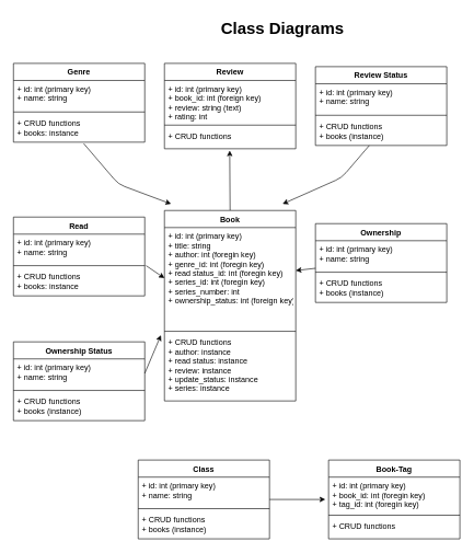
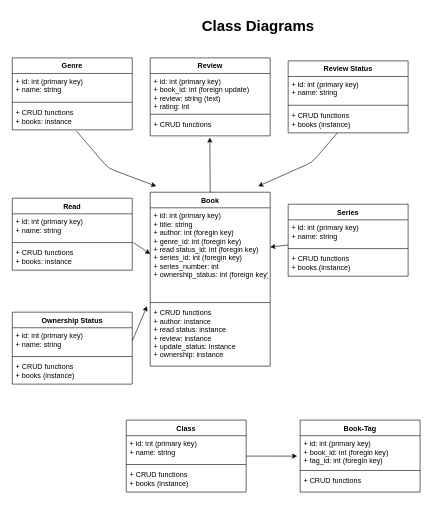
  <mxCell id="0" />
  <mxCell id="1" parent="0" />
  <mxCell id="2" value="Genre" style="swimlane;fontStyle=1;align=center;verticalAlign=top;childLayout=stackLayout;horizontal=1;startSize=26;horizontalStack=0;resizeParent=1;resizeParentMax=0;resizeLast=0;collapsible=1;marginBottom=0;" vertex="1" parent="1"><mxGeometry x="20" y="96" width="200" height="120" as="geometry" /></mxCell>
  <mxCell id="3" value="+ id: int (primary key)&#10;+ name: string" style="text;strokeColor=none;fillColor=none;align=left;verticalAlign=top;spacingLeft=4;spacingRight=4;overflow=hidden;rotatable=0;points=[[0,0.5],[1,0.5]];portConstraint=eastwest;" vertex="1" parent="2"><mxGeometry y="26" width="200" height="44" as="geometry" /></mxCell>
  <mxCell id="4" value="" style="line;strokeWidth=1;fillColor=none;align=left;verticalAlign=middle;spacingTop=-1;spacingLeft=3;spacingRight=3;rotatable=0;labelPosition=right;points=[];portConstraint=eastwest;" vertex="1" parent="2"><mxGeometry y="70" width="200" height="8" as="geometry" /></mxCell>
  <mxCell id="5" value="+ CRUD functions&#10;+ books: instance" style="text;strokeColor=none;fillColor=none;align=left;verticalAlign=top;spacingLeft=4;spacingRight=4;overflow=hidden;rotatable=0;points=[[0,0.5],[1,0.5]];portConstraint=eastwest;" vertex="1" parent="2"><mxGeometry y="78" width="200" height="42" as="geometry" /></mxCell>
  <mxCell id="6" value="Class Diagrams" style="text;align=center;fontStyle=1;verticalAlign=top;spacingLeft=3;spacingRight=3;strokeColor=none;rotatable=0;points=[[0,0.5],[1,0.5]];portConstraint=eastwest;fillColor=none;fontSize=25;" vertex="1" parent="1"><mxGeometry x="390" y="20" width="80" height="26" as="geometry" /></mxCell>
  <mxCell id="7" value="" style="endArrow=classic;html=1;fontSize=16;exitX=0.5;exitY=0;exitDx=0;exitDy=0;entryX=0.497;entryY=1.086;entryDx=0;entryDy=0;entryPerimeter=0;" edge="1" parent="1" source="11" target="22"><mxGeometry width="50" height="50" relative="1" as="geometry"><mxPoint x="359" y="226" as="sourcePoint" /><mxPoint x="400" y="260" as="targetPoint" /></mxGeometry></mxCell>
  <mxCell id="8" value="" style="endArrow=classic;html=1;fontSize=16;exitX=0.535;exitY=1.048;exitDx=0;exitDy=0;exitPerimeter=0;" edge="1" parent="1" source="5"><mxGeometry width="50" height="50" relative="1" as="geometry"><mxPoint x="410.96" y="236" as="sourcePoint" /><mxPoint x="260" y="310" as="targetPoint" /><Array as="points"><mxPoint x="180" y="280" /></Array></mxGeometry></mxCell>
  <mxCell id="9" value="" style="endArrow=classic;html=1;fontSize=16;" edge="1" parent="1" source="26"><mxGeometry width="50" height="50" relative="1" as="geometry"><mxPoint x="410.96" y="236" as="sourcePoint" /><mxPoint x="430" y="310" as="targetPoint" /><Array as="points"><mxPoint x="520" y="270" /></Array></mxGeometry></mxCell>
  <mxCell id="10" value="" style="endArrow=classic;html=1;fontSize=16;exitX=0;exitY=0.955;exitDx=0;exitDy=0;exitPerimeter=0;" edge="1" parent="1" source="28" target="12"><mxGeometry width="50" height="50" relative="1" as="geometry"><mxPoint x="444.996" y="570" as="sourcePoint" /><mxPoint x="613" y="570" as="targetPoint" /></mxGeometry></mxCell>
  <mxCell id="11" value="Book" style="swimlane;fontStyle=1;align=center;verticalAlign=top;childLayout=stackLayout;horizontal=1;startSize=26;horizontalStack=0;resizeParent=1;resizeParentMax=0;resizeLast=0;collapsible=1;marginBottom=0;" vertex="1" parent="1"><mxGeometry x="250" y="320" width="200" height="290" as="geometry" /></mxCell>
  <mxCell id="12" value="+ id: int (primary key)&#10;+ title: string&#10;+ author: int (foregin key)&#10;+ genre_id: int (foregin key)&#10;+ read status_id: int (foregin key)&#10;+ series_id: int (foregin key)&#10;+ series_number: int&#10;+ ownership_status: int (foreign key)" style="text;strokeColor=none;fillColor=none;align=left;verticalAlign=top;spacingLeft=4;spacingRight=4;overflow=hidden;rotatable=0;points=[[0,0.5],[1,0.5]];portConstraint=eastwest;" vertex="1" parent="11"><mxGeometry y="26" width="200" height="154" as="geometry" /></mxCell>
  <mxCell id="13" value="" style="line;strokeWidth=1;fillColor=none;align=left;verticalAlign=middle;spacingTop=-1;spacingLeft=3;spacingRight=3;rotatable=0;labelPosition=right;points=[];portConstraint=eastwest;" vertex="1" parent="11"><mxGeometry y="180" width="200" height="8" as="geometry" /></mxCell>
- <mxCell id="14" value="+ CRUD functions&#10;+ author: instance&#10;+ read status: instance&#10;+ review: instance&#10;+ update_status: instance&#10;+ series: instance" style="text;strokeColor=none;fillColor=none;align=left;verticalAlign=top;spacingLeft=4;spacingRight=4;overflow=hidden;rotatable=0;points=[[0,0.5],[1,0.5]];portConstraint=eastwest;" vertex="1" parent="11"><mxGeometry y="188" width="200" height="102" as="geometry" /></mxCell>
+ <mxCell id="14" value="+ CRUD functions&#10;+ author: instance&#10;+ read status: instance&#10;+ review: instance&#10;+ update_status: instance&#10;+ ownership: instance" style="text;strokeColor=none;fillColor=none;align=left;verticalAlign=top;spacingLeft=4;spacingRight=4;overflow=hidden;rotatable=0;points=[[0,0.5],[1,0.5]];portConstraint=eastwest;" vertex="1" parent="11"><mxGeometry y="188" width="200" height="102" as="geometry" /></mxCell>
  <mxCell id="15" value="Read" style="swimlane;fontStyle=1;align=center;verticalAlign=top;childLayout=stackLayout;horizontal=1;startSize=26;horizontalStack=0;resizeParent=1;resizeParentMax=0;resizeLast=0;collapsible=1;marginBottom=0;" vertex="1" parent="1"><mxGeometry x="20" y="330" width="200" height="120" as="geometry" /></mxCell>
  <mxCell id="16" value="+ id: int (primary key)&#10;+ name: string" style="text;strokeColor=none;fillColor=none;align=left;verticalAlign=top;spacingLeft=4;spacingRight=4;overflow=hidden;rotatable=0;points=[[0,0.5],[1,0.5]];portConstraint=eastwest;" vertex="1" parent="15"><mxGeometry y="26" width="200" height="44" as="geometry" /></mxCell>
  <mxCell id="17" value="" style="line;strokeWidth=1;fillColor=none;align=left;verticalAlign=middle;spacingTop=-1;spacingLeft=3;spacingRight=3;rotatable=0;labelPosition=right;points=[];portConstraint=eastwest;" vertex="1" parent="15"><mxGeometry y="70" width="200" height="8" as="geometry" /></mxCell>
  <mxCell id="18" value="+ CRUD functions&#10;+ books: instance" style="text;strokeColor=none;fillColor=none;align=left;verticalAlign=top;spacingLeft=4;spacingRight=4;overflow=hidden;rotatable=0;points=[[0,0.5],[1,0.5]];portConstraint=eastwest;" vertex="1" parent="15"><mxGeometry y="78" width="200" height="42" as="geometry" /></mxCell>
  <mxCell id="19" value="Review" style="swimlane;fontStyle=1;align=center;verticalAlign=top;childLayout=stackLayout;horizontal=1;startSize=26;horizontalStack=0;resizeParent=1;resizeParentMax=0;resizeLast=0;collapsible=1;marginBottom=0;" vertex="1" parent="1"><mxGeometry x="250" y="96" width="200" height="130" as="geometry" /></mxCell>
- <mxCell id="20" value="+ id: int (primary key)&#10;+ book_id: int (foreign key)&#10;+ review: string (text)&#10;+ rating: int" style="text;strokeColor=none;fillColor=none;align=left;verticalAlign=top;spacingLeft=4;spacingRight=4;overflow=hidden;rotatable=0;points=[[0,0.5],[1,0.5]];portConstraint=eastwest;" vertex="1" parent="19"><mxGeometry y="26" width="200" height="64" as="geometry" /></mxCell>
+ <mxCell id="20" value="+ id: int (primary key)&#10;+ book_id: int (foreign update)&#10;+ review: string (text)&#10;+ rating: int" style="text;strokeColor=none;fillColor=none;align=left;verticalAlign=top;spacingLeft=4;spacingRight=4;overflow=hidden;rotatable=0;points=[[0,0.5],[1,0.5]];portConstraint=eastwest;" vertex="1" parent="19"><mxGeometry y="26" width="200" height="64" as="geometry" /></mxCell>
  <mxCell id="21" value="" style="line;strokeWidth=1;fillColor=none;align=left;verticalAlign=middle;spacingTop=-1;spacingLeft=3;spacingRight=3;rotatable=0;labelPosition=right;points=[];portConstraint=eastwest;" vertex="1" parent="19"><mxGeometry y="90" width="200" height="8" as="geometry" /></mxCell>
  <mxCell id="22" value="+ CRUD functions" style="text;strokeColor=none;fillColor=none;align=left;verticalAlign=top;spacingLeft=4;spacingRight=4;overflow=hidden;rotatable=0;points=[[0,0.5],[1,0.5]];portConstraint=eastwest;" vertex="1" parent="19"><mxGeometry y="98" width="200" height="32" as="geometry" /></mxCell>
  <mxCell id="23" value="Review Status" style="swimlane;fontStyle=1;align=center;verticalAlign=top;childLayout=stackLayout;horizontal=1;startSize=26;horizontalStack=0;resizeParent=1;resizeParentMax=0;resizeLast=0;collapsible=1;marginBottom=0;" vertex="1" parent="1"><mxGeometry x="480" y="101" width="200" height="120" as="geometry" /></mxCell>
  <mxCell id="24" value="+ id: int (primary key)&#10;+ name: string" style="text;strokeColor=none;fillColor=none;align=left;verticalAlign=top;spacingLeft=4;spacingRight=4;overflow=hidden;rotatable=0;points=[[0,0.5],[1,0.5]];portConstraint=eastwest;" vertex="1" parent="23"><mxGeometry y="26" width="200" height="44" as="geometry" /></mxCell>
  <mxCell id="25" value="" style="line;strokeWidth=1;fillColor=none;align=left;verticalAlign=middle;spacingTop=-1;spacingLeft=3;spacingRight=3;rotatable=0;labelPosition=right;points=[];portConstraint=eastwest;" vertex="1" parent="23"><mxGeometry y="70" width="200" height="8" as="geometry" /></mxCell>
  <mxCell id="26" value="+ CRUD functions&#10;+ books (instance)" style="text;strokeColor=none;fillColor=none;align=left;verticalAlign=top;spacingLeft=4;spacingRight=4;overflow=hidden;rotatable=0;points=[[0,0.5],[1,0.5]];portConstraint=eastwest;" vertex="1" parent="23"><mxGeometry y="78" width="200" height="42" as="geometry" /></mxCell>
- <mxCell id="27" value="Ownership" style="swimlane;fontStyle=1;align=center;verticalAlign=top;childLayout=stackLayout;horizontal=1;startSize=26;horizontalStack=0;resizeParent=1;resizeParentMax=0;resizeLast=0;collapsible=1;marginBottom=0;" vertex="1" parent="1"><mxGeometry x="480" y="340" width="200" height="120" as="geometry" /></mxCell>
+ <mxCell id="27" value="Series" style="swimlane;fontStyle=1;align=center;verticalAlign=top;childLayout=stackLayout;horizontal=1;startSize=26;horizontalStack=0;resizeParent=1;resizeParentMax=0;resizeLast=0;collapsible=1;marginBottom=0;" vertex="1" parent="1"><mxGeometry x="480" y="340" width="200" height="120" as="geometry" /></mxCell>
  <mxCell id="28" value="+ id: int (primary key)&#10;+ name: string" style="text;strokeColor=none;fillColor=none;align=left;verticalAlign=top;spacingLeft=4;spacingRight=4;overflow=hidden;rotatable=0;points=[[0,0.5],[1,0.5]];portConstraint=eastwest;" vertex="1" parent="27"><mxGeometry y="26" width="200" height="44" as="geometry" /></mxCell>
  <mxCell id="29" value="" style="line;strokeWidth=1;fillColor=none;align=left;verticalAlign=middle;spacingTop=-1;spacingLeft=3;spacingRight=3;rotatable=0;labelPosition=right;points=[];portConstraint=eastwest;" vertex="1" parent="27"><mxGeometry y="70" width="200" height="8" as="geometry" /></mxCell>
  <mxCell id="30" value="+ CRUD functions&#10;+ books (instance)" style="text;strokeColor=none;fillColor=none;align=left;verticalAlign=top;spacingLeft=4;spacingRight=4;overflow=hidden;rotatable=0;points=[[0,0.5],[1,0.5]];portConstraint=eastwest;" vertex="1" parent="27"><mxGeometry y="78" width="200" height="42" as="geometry" /></mxCell>
  <mxCell id="31" value="" style="endArrow=classic;html=1;fontSize=16;exitX=1.01;exitY=1.091;exitDx=0;exitDy=0;exitPerimeter=0;entryX=0;entryY=0.5;entryDx=0;entryDy=0;" edge="1" parent="1" source="16" target="12"><mxGeometry width="50" height="50" relative="1" as="geometry"><mxPoint x="490" y="418.02" as="sourcePoint" /><mxPoint x="460" y="419.169" as="targetPoint" /></mxGeometry></mxCell>
  <mxCell id="32" value="" style="endArrow=classic;html=1;fontSize=16;entryX=-0.025;entryY=0.63;entryDx=0;entryDy=0;entryPerimeter=0;" edge="1" parent="1" target="34"><mxGeometry width="50" height="50" relative="1" as="geometry"><mxPoint x="410" y="760" as="sourcePoint" /><mxPoint x="460" y="710" as="targetPoint" /></mxGeometry></mxCell>
  <mxCell id="33" value="Book-Tag" style="swimlane;fontStyle=1;align=center;verticalAlign=top;childLayout=stackLayout;horizontal=1;startSize=26;horizontalStack=0;resizeParent=1;resizeParentMax=0;resizeLast=0;collapsible=1;marginBottom=0;" vertex="1" parent="1"><mxGeometry x="500" y="700" width="200" height="120" as="geometry" /></mxCell>
  <mxCell id="34" value="+ id: int (primary key)&#10;+ book_id: int (foregin key)&#10;+ tag_id: int (foregin key)" style="text;strokeColor=none;fillColor=none;align=left;verticalAlign=top;spacingLeft=4;spacingRight=4;overflow=hidden;rotatable=0;points=[[0,0.5],[1,0.5]];portConstraint=eastwest;" vertex="1" parent="33"><mxGeometry y="26" width="200" height="54" as="geometry" /></mxCell>
  <mxCell id="35" value="" style="line;strokeWidth=1;fillColor=none;align=left;verticalAlign=middle;spacingTop=-1;spacingLeft=3;spacingRight=3;rotatable=0;labelPosition=right;points=[];portConstraint=eastwest;" vertex="1" parent="33"><mxGeometry y="80" width="200" height="8" as="geometry" /></mxCell>
  <mxCell id="36" value="+ CRUD functions" style="text;strokeColor=none;fillColor=none;align=left;verticalAlign=top;spacingLeft=4;spacingRight=4;overflow=hidden;rotatable=0;points=[[0,0.5],[1,0.5]];portConstraint=eastwest;" vertex="1" parent="33"><mxGeometry y="88" width="200" height="32" as="geometry" /></mxCell>
  <mxCell id="37" value="Class" style="swimlane;fontStyle=1;align=center;verticalAlign=top;childLayout=stackLayout;horizontal=1;startSize=26;horizontalStack=0;resizeParent=1;resizeParentMax=0;resizeLast=0;collapsible=1;marginBottom=0;" vertex="1" parent="1"><mxGeometry x="210" y="700" width="200" height="120" as="geometry" /></mxCell>
  <mxCell id="38" value="+ id: int (primary key)&#10;+ name: string" style="text;strokeColor=none;fillColor=none;align=left;verticalAlign=top;spacingLeft=4;spacingRight=4;overflow=hidden;rotatable=0;points=[[0,0.5],[1,0.5]];portConstraint=eastwest;" vertex="1" parent="37"><mxGeometry y="26" width="200" height="44" as="geometry" /></mxCell>
  <mxCell id="39" value="" style="line;strokeWidth=1;fillColor=none;align=left;verticalAlign=middle;spacingTop=-1;spacingLeft=3;spacingRight=3;rotatable=0;labelPosition=right;points=[];portConstraint=eastwest;" vertex="1" parent="37"><mxGeometry y="70" width="200" height="8" as="geometry" /></mxCell>
  <mxCell id="40" value="+ CRUD functions&#10;+ books (instance)" style="text;strokeColor=none;fillColor=none;align=left;verticalAlign=top;spacingLeft=4;spacingRight=4;overflow=hidden;rotatable=0;points=[[0,0.5],[1,0.5]];portConstraint=eastwest;" vertex="1" parent="37"><mxGeometry y="78" width="200" height="42" as="geometry" /></mxCell>
  <mxCell id="41" value="Ownership Status" style="swimlane;fontStyle=1;align=center;verticalAlign=top;childLayout=stackLayout;horizontal=1;startSize=26;horizontalStack=0;resizeParent=1;resizeParentMax=0;resizeLast=0;collapsible=1;marginBottom=0;" vertex="1" parent="1"><mxGeometry x="20" y="520" width="200" height="120" as="geometry" /></mxCell>
  <mxCell id="42" value="+ id: int (primary key)&#10;+ name: string" style="text;strokeColor=none;fillColor=none;align=left;verticalAlign=top;spacingLeft=4;spacingRight=4;overflow=hidden;rotatable=0;points=[[0,0.5],[1,0.5]];portConstraint=eastwest;" vertex="1" parent="41"><mxGeometry y="26" width="200" height="44" as="geometry" /></mxCell>
  <mxCell id="43" value="" style="line;strokeWidth=1;fillColor=none;align=left;verticalAlign=middle;spacingTop=-1;spacingLeft=3;spacingRight=3;rotatable=0;labelPosition=right;points=[];portConstraint=eastwest;" vertex="1" parent="41"><mxGeometry y="70" width="200" height="8" as="geometry" /></mxCell>
  <mxCell id="44" value="+ CRUD functions&#10;+ books (instance)" style="text;strokeColor=none;fillColor=none;align=left;verticalAlign=top;spacingLeft=4;spacingRight=4;overflow=hidden;rotatable=0;points=[[0,0.5],[1,0.5]];portConstraint=eastwest;" vertex="1" parent="41"><mxGeometry y="78" width="200" height="42" as="geometry" /></mxCell>
  <mxCell id="45" value="" style="endArrow=classic;html=1;fontSize=16;exitX=1;exitY=0.5;exitDx=0;exitDy=0;entryX=-0.027;entryY=0.019;entryDx=0;entryDy=0;entryPerimeter=0;" edge="1" parent="1" source="42" target="14"><mxGeometry width="50" height="50" relative="1" as="geometry"><mxPoint x="232" y="414.004" as="sourcePoint" /><mxPoint x="260" y="433" as="targetPoint" /></mxGeometry></mxCell>
